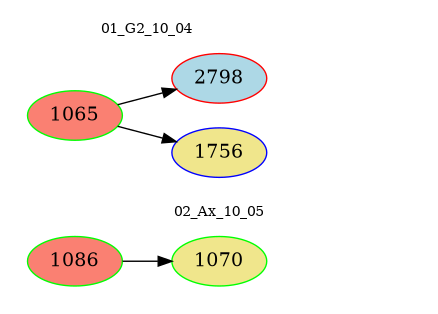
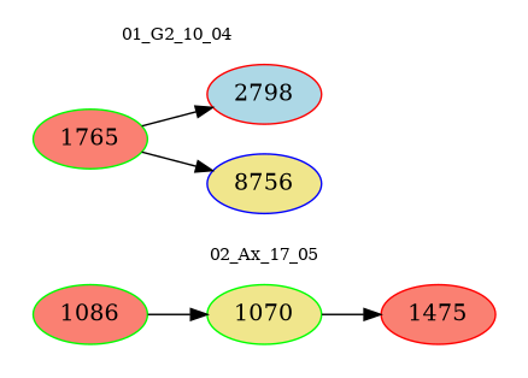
  digraph {
    rankdir=LR
    node [color=green fillcolor=salmon style=filled]
    edge [color=black]
    n1 [label=1086]
    n2 [fillcolor=khaki label=1070]
-   n4 [label=1065]
-   n5 [color=blue fillcolor=khaki label=1756]
+   n3 [color=red label=1475]
+   n4 [label=1765]
+   n5 [color=blue fillcolor=khaki label=8756]
    n6 [color=red fillcolor=lightblue label=2798]
    subgraph cluster_1 {
      color=white
      fontsize=10
-     label="02_Ax_10_05"
+     label="02_Ax_17_05"
      n1
      n2
+     n3
    }
    subgraph cluster_2 {
      color=white
      fontsize=10
      label="01_G2_10_04"
      n4
      n5
      n6
    }
    n1 -> n2
+   n2 -> n3
    n4 -> n5
    n4 -> n6
  }
